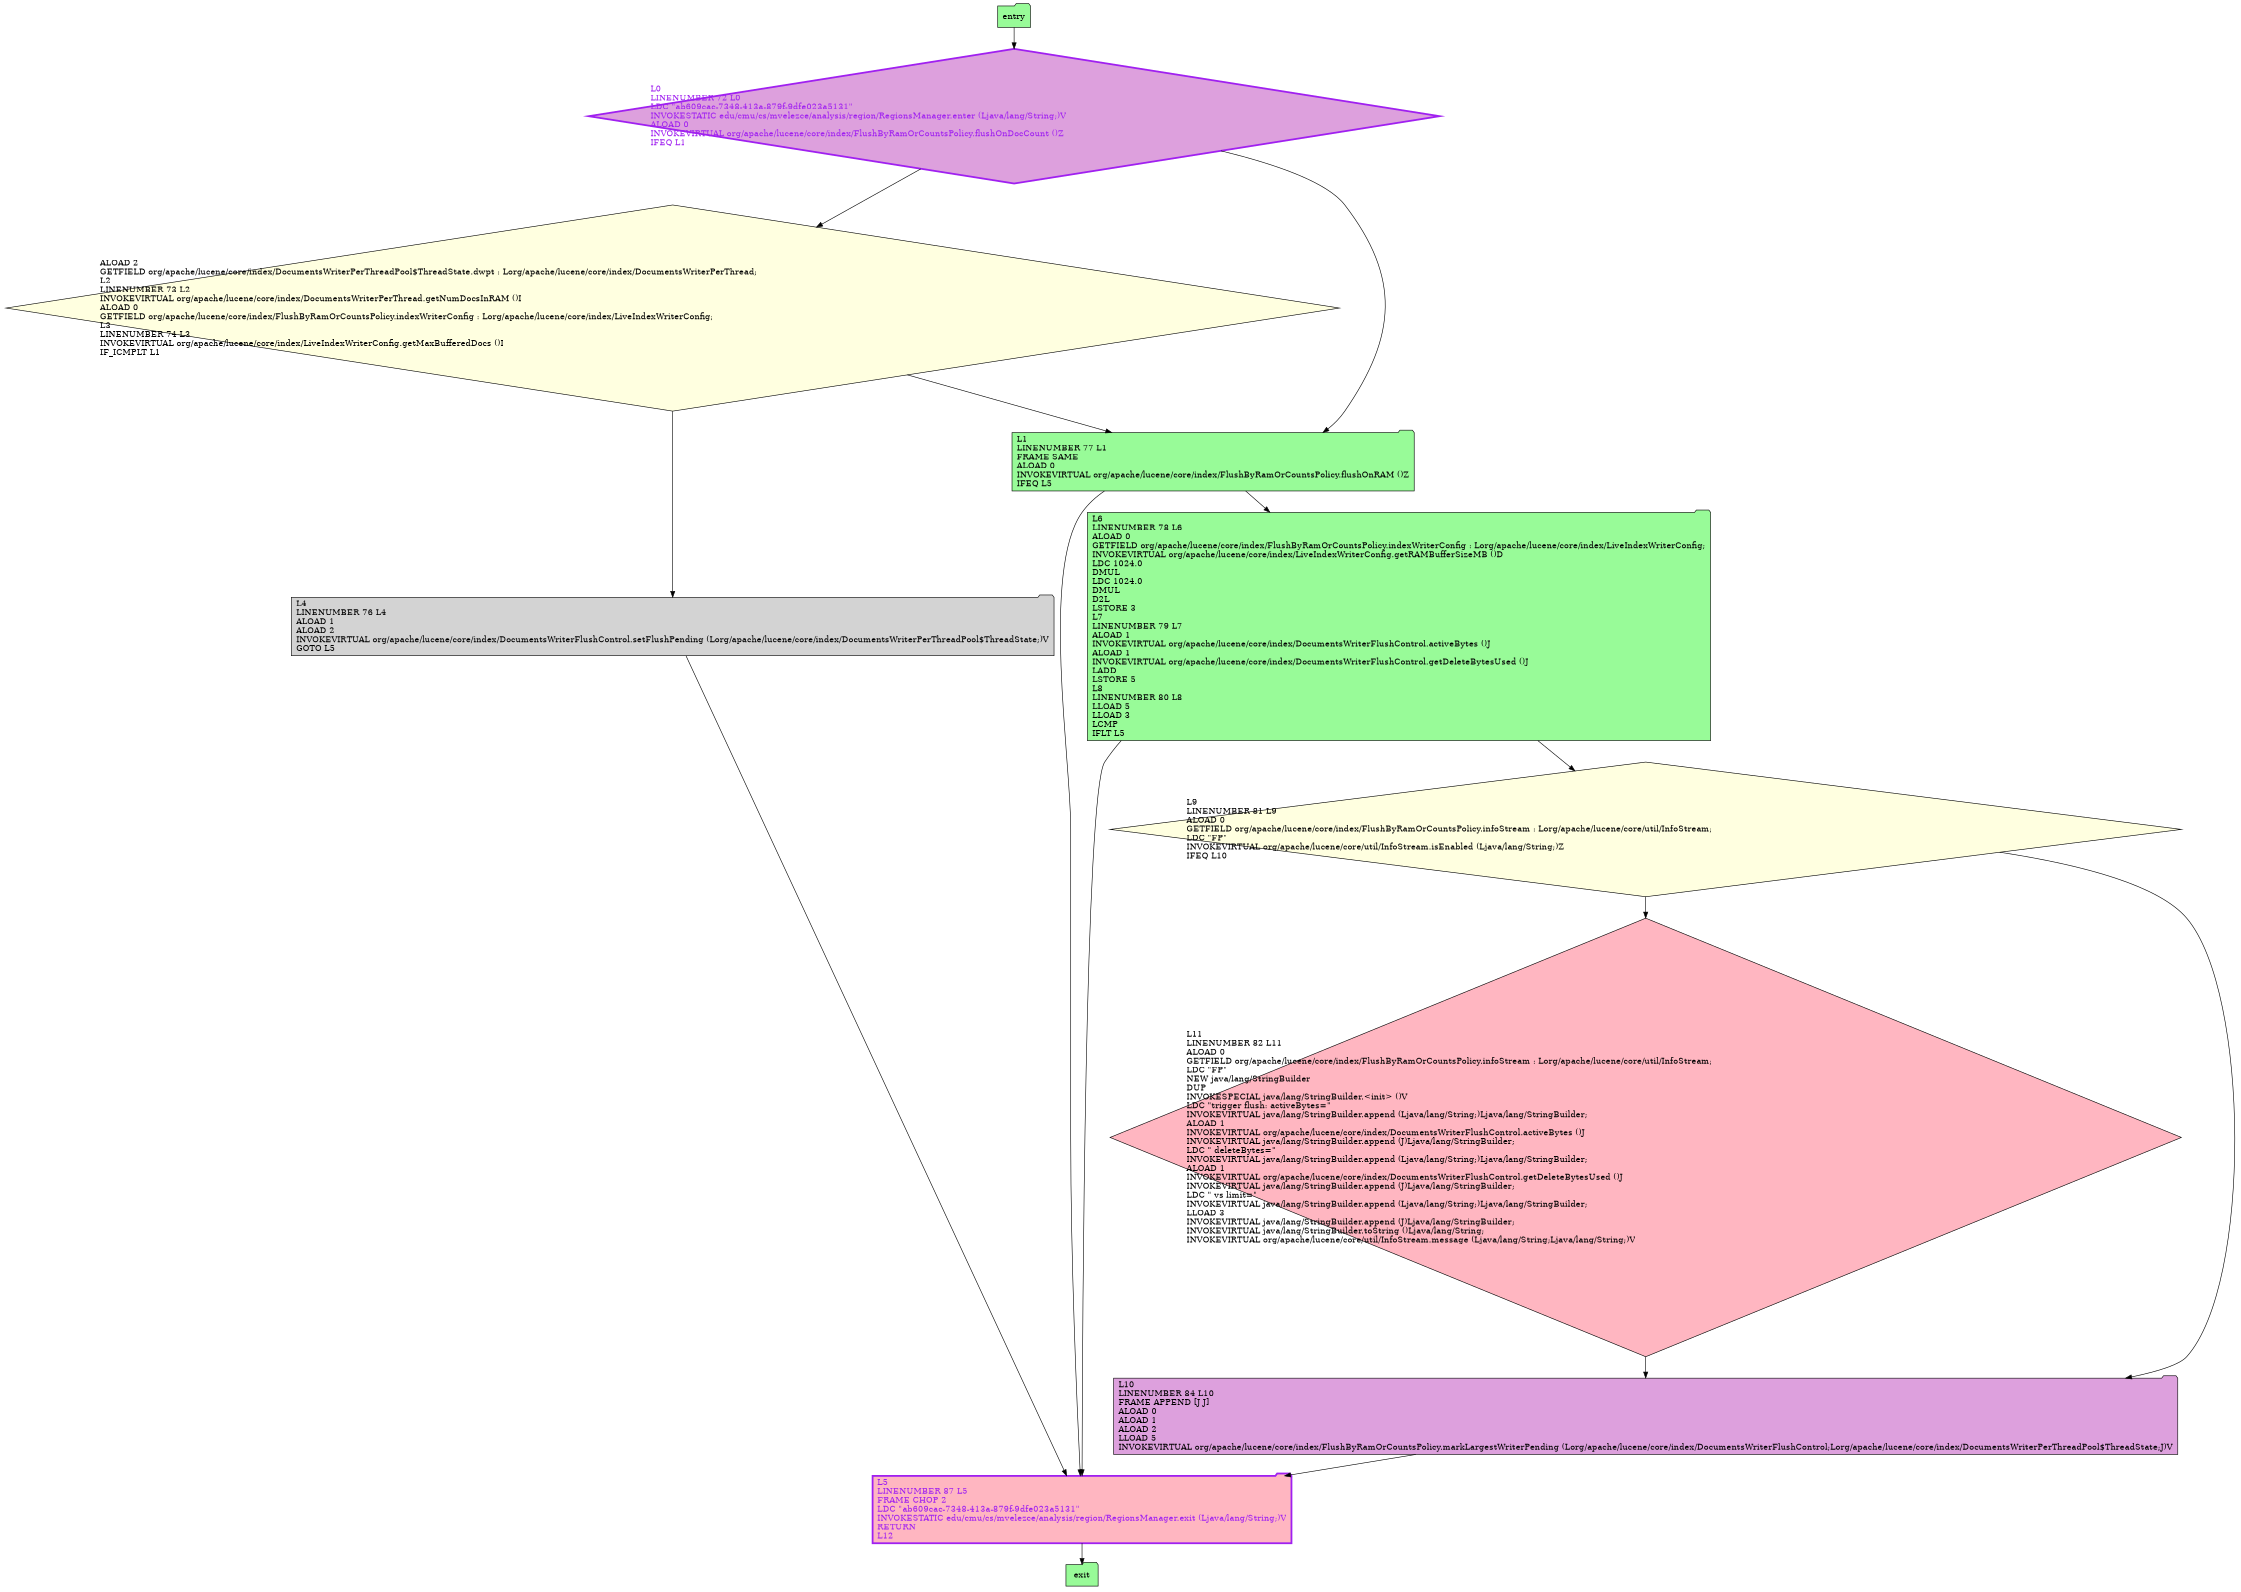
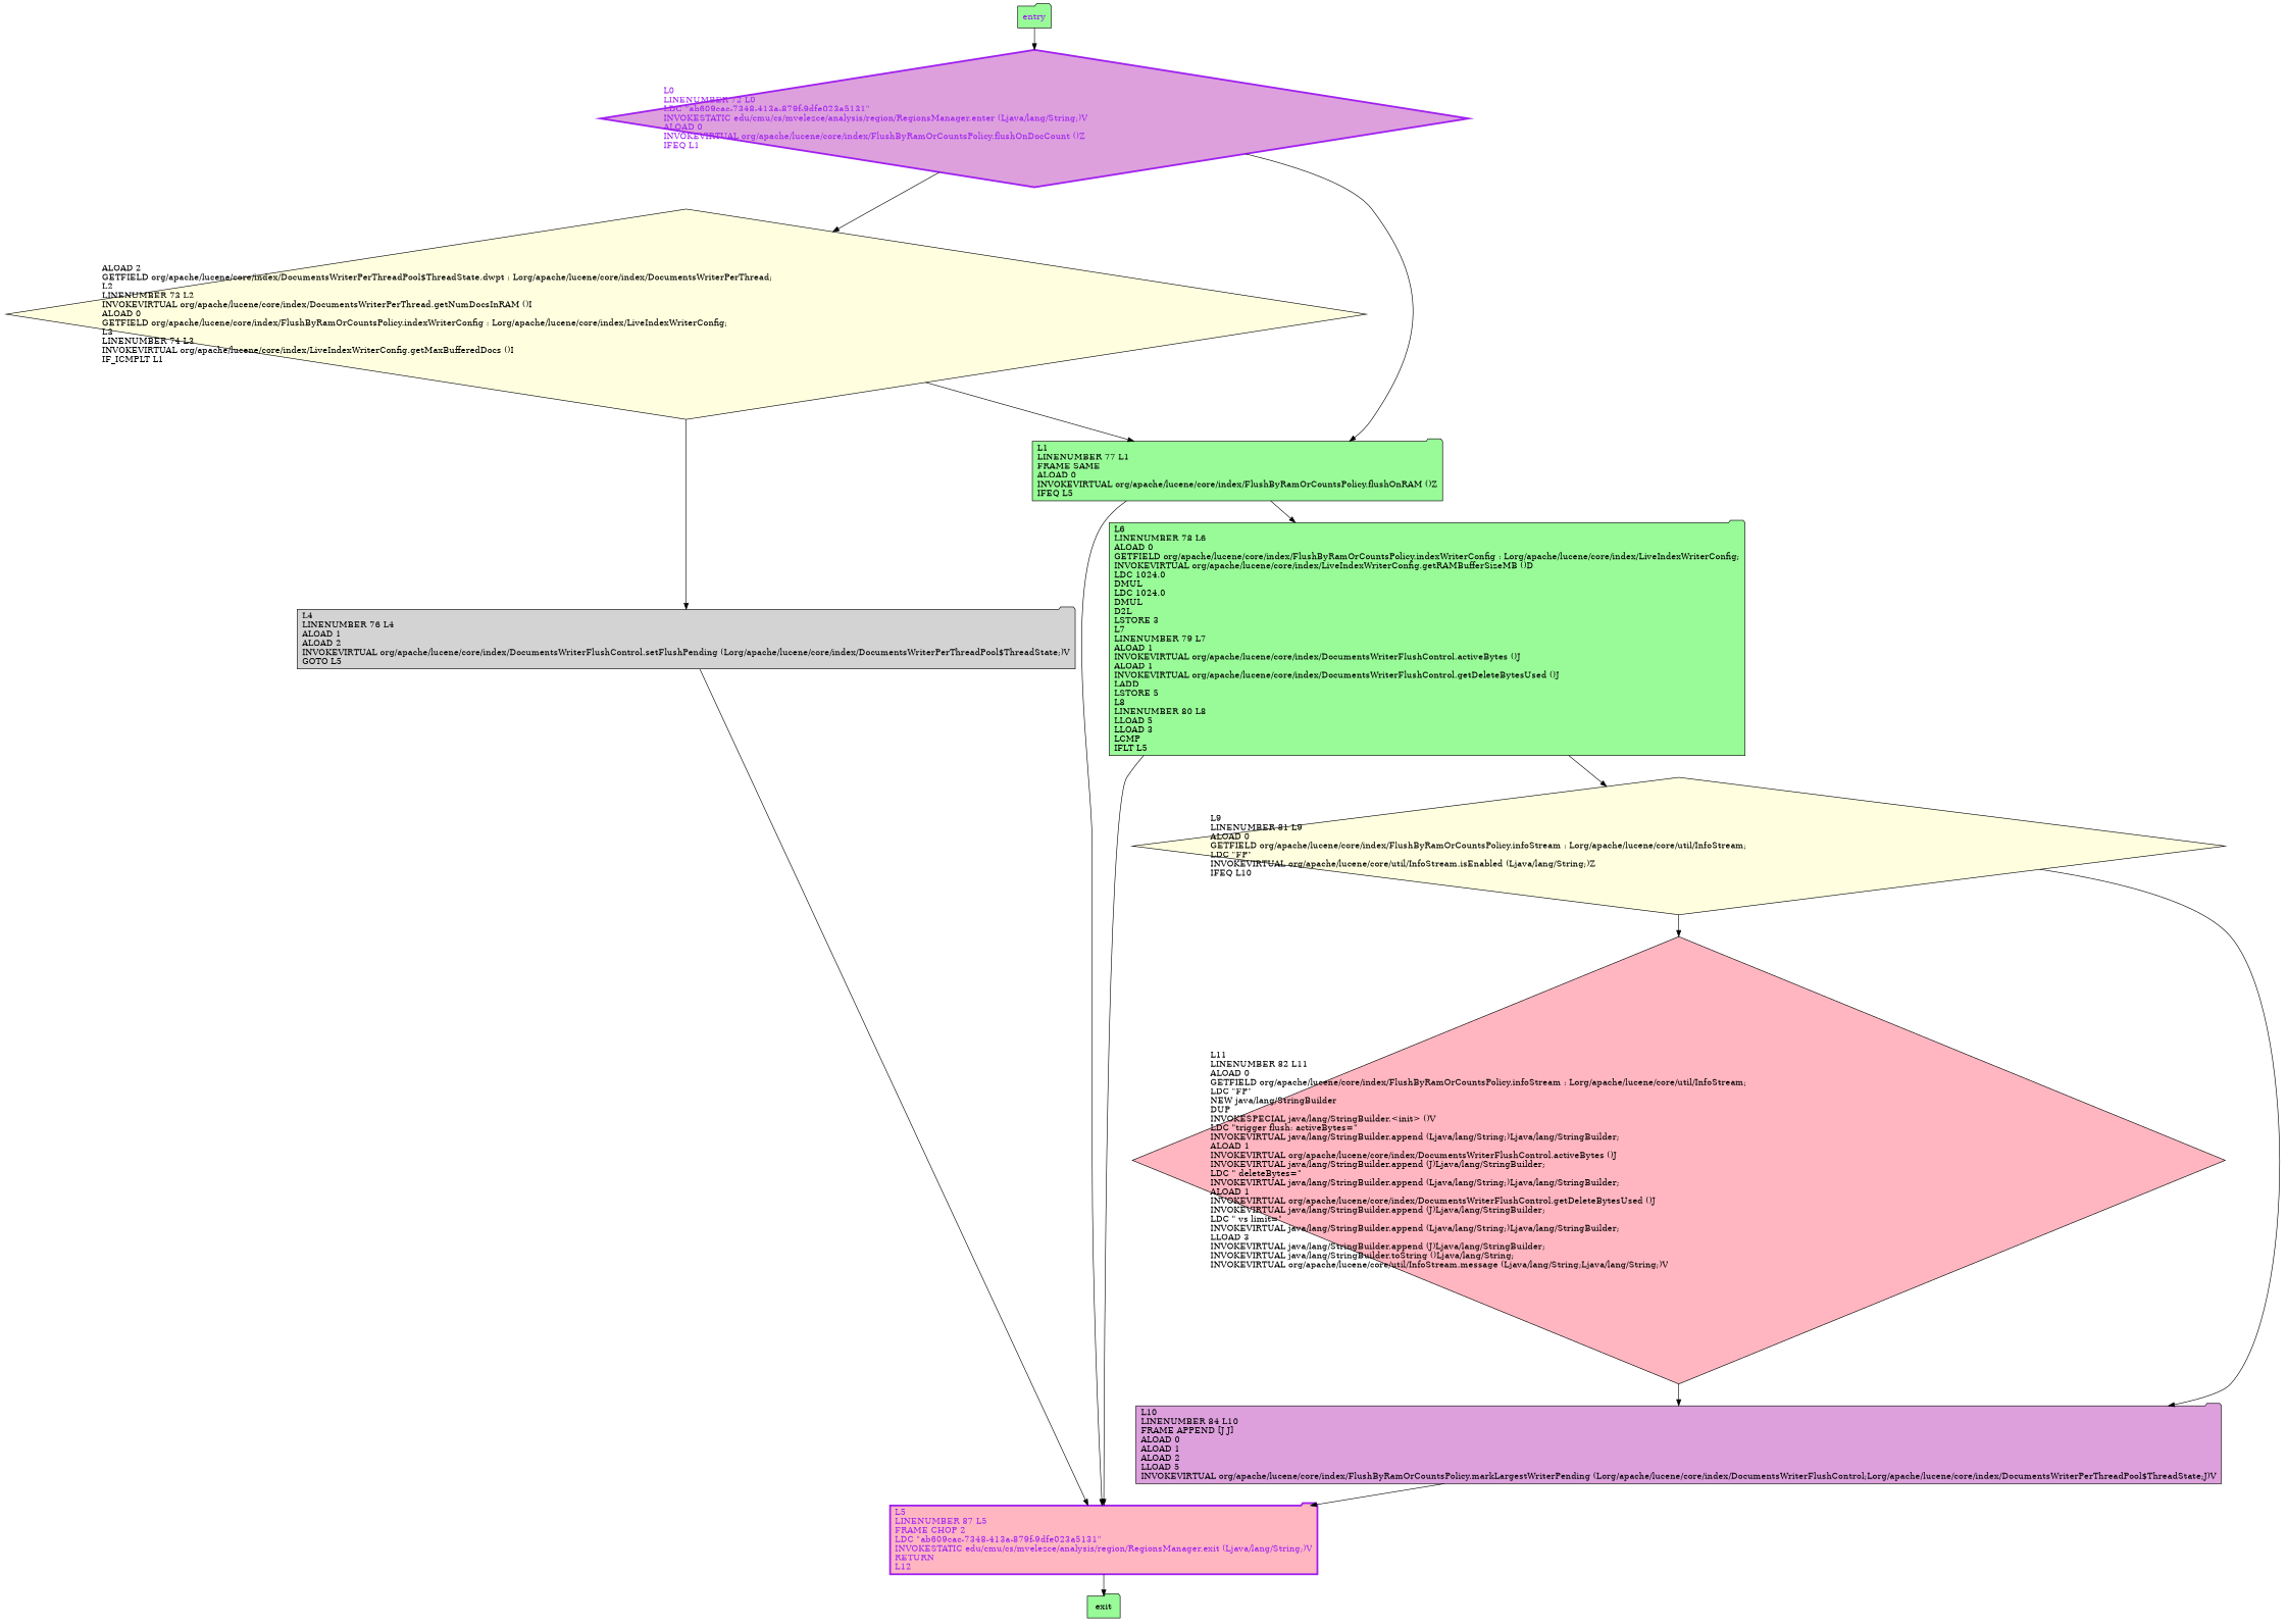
  digraph {
    node [shape=folder style=filled fillcolor=palegreen]
    n1 [color=purple fontcolor=purple label="L5\lLINENUMBER 87 L5\lFRAME CHOP 2\lLDC \"ab609cac-7348-413a-879f-9dfe023a5131\"\lINVOKESTATIC edu/cmu/cs/mvelezce/analysis/region/RegionsManager.exit (Ljava/lang/String;)V\lRETURN\lL12\l" penwidth=3 fillcolor=lightpink]
    exit
    n3 [label="L11\lLINENUMBER 82 L11\lALOAD 0\lGETFIELD org/apache/lucene/core/index/FlushByRamOrCountsPolicy.infoStream : Lorg/apache/lucene/core/util/InfoStream;\lLDC \"FP\"\lNEW java/lang/StringBuilder\lDUP\lINVOKESPECIAL java/lang/StringBuilder.\<init\> ()V\lLDC \"trigger flush: activeBytes=\"\lINVOKEVIRTUAL java/lang/StringBuilder.append (Ljava/lang/String;)Ljava/lang/StringBuilder;\lALOAD 1\lINVOKEVIRTUAL org/apache/lucene/core/index/DocumentsWriterFlushControl.activeBytes ()J\lINVOKEVIRTUAL java/lang/StringBuilder.append (J)Ljava/lang/StringBuilder;\lLDC \" deleteBytes=\"\lINVOKEVIRTUAL java/lang/StringBuilder.append (Ljava/lang/String;)Ljava/lang/StringBuilder;\lALOAD 1\lINVOKEVIRTUAL org/apache/lucene/core/index/DocumentsWriterFlushControl.getDeleteBytesUsed ()J\lINVOKEVIRTUAL java/lang/StringBuilder.append (J)Ljava/lang/StringBuilder;\lLDC \" vs limit=\"\lINVOKEVIRTUAL java/lang/StringBuilder.append (Ljava/lang/String;)Ljava/lang/StringBuilder;\lLLOAD 3\lINVOKEVIRTUAL java/lang/StringBuilder.append (J)Ljava/lang/StringBuilder;\lINVOKEVIRTUAL java/lang/StringBuilder.toString ()Ljava/lang/String;\lINVOKEVIRTUAL org/apache/lucene/core/util/InfoStream.message (Ljava/lang/String;Ljava/lang/String;)V\l" shape=diamond fillcolor=lightpink]
    n4 [label="L10\lLINENUMBER 84 L10\lFRAME APPEND [J J]\lALOAD 0\lALOAD 1\lALOAD 2\lLLOAD 5\lINVOKEVIRTUAL org/apache/lucene/core/index/FlushByRamOrCountsPolicy.markLargestWriterPending (Lorg/apache/lucene/core/index/DocumentsWriterFlushControl;Lorg/apache/lucene/core/index/DocumentsWriterPerThreadPool$ThreadState;J)V\l" fillcolor=plum]
    n5 [label="L4\lLINENUMBER 76 L4\lALOAD 1\lALOAD 2\lINVOKEVIRTUAL org/apache/lucene/core/index/DocumentsWriterFlushControl.setFlushPending (Lorg/apache/lucene/core/index/DocumentsWriterPerThreadPool$ThreadState;)V\lGOTO L5\l" fillcolor=lightgrey]
    n6 [label="L6\lLINENUMBER 78 L6\lALOAD 0\lGETFIELD org/apache/lucene/core/index/FlushByRamOrCountsPolicy.indexWriterConfig : Lorg/apache/lucene/core/index/LiveIndexWriterConfig;\lINVOKEVIRTUAL org/apache/lucene/core/index/LiveIndexWriterConfig.getRAMBufferSizeMB ()D\lLDC 1024.0\lDMUL\lLDC 1024.0\lDMUL\lD2L\lLSTORE 3\lL7\lLINENUMBER 79 L7\lALOAD 1\lINVOKEVIRTUAL org/apache/lucene/core/index/DocumentsWriterFlushControl.activeBytes ()J\lALOAD 1\lINVOKEVIRTUAL org/apache/lucene/core/index/DocumentsWriterFlushControl.getDeleteBytesUsed ()J\lLADD\lLSTORE 5\lL8\lLINENUMBER 80 L8\lLLOAD 5\lLLOAD 3\lLCMP\lIFLT L5\l"]
    n7 [label="L9\lLINENUMBER 81 L9\lALOAD 0\lGETFIELD org/apache/lucene/core/index/FlushByRamOrCountsPolicy.infoStream : Lorg/apache/lucene/core/util/InfoStream;\lLDC \"FP\"\lINVOKEVIRTUAL org/apache/lucene/core/util/InfoStream.isEnabled (Ljava/lang/String;)Z\lIFEQ L10\l" shape=diamond fillcolor=lightyellow]
    n8 [label="ALOAD 2\lGETFIELD org/apache/lucene/core/index/DocumentsWriterPerThreadPool$ThreadState.dwpt : Lorg/apache/lucene/core/index/DocumentsWriterPerThread;\lL2\lLINENUMBER 73 L2\lINVOKEVIRTUAL org/apache/lucene/core/index/DocumentsWriterPerThread.getNumDocsInRAM ()I\lALOAD 0\lGETFIELD org/apache/lucene/core/index/FlushByRamOrCountsPolicy.indexWriterConfig : Lorg/apache/lucene/core/index/LiveIndexWriterConfig;\lL3\lLINENUMBER 74 L3\lINVOKEVIRTUAL org/apache/lucene/core/index/LiveIndexWriterConfig.getMaxBufferedDocs ()I\lIF_ICMPLT L1\l" shape=diamond fillcolor=lightyellow]
    n9 [label="L1\lLINENUMBER 77 L1\lFRAME SAME\lALOAD 0\lINVOKEVIRTUAL org/apache/lucene/core/index/FlushByRamOrCountsPolicy.flushOnRAM ()Z\lIFEQ L5\l"]
    n10 [color=purple fontcolor=purple label="L0\lLINENUMBER 72 L0\lLDC \"ab609cac-7348-413a-879f-9dfe023a5131\"\lINVOKESTATIC edu/cmu/cs/mvelezce/analysis/region/RegionsManager.enter (Ljava/lang/String;)V\lALOAD 0\lINVOKEVIRTUAL org/apache/lucene/core/index/FlushByRamOrCountsPolicy.flushOnDocCount ()Z\lIFEQ L1\l" penwidth=3 shape=diamond fillcolor=plum]
-   entry
+   entry [fontcolor=purple]
    n1 -> exit
    n3 -> n4
    n4 -> n1
    n5 -> n1
    n6 -> n1
    n6 -> n7
    n7 -> n3
    n7 -> n4
    n8 -> n5
    n8 -> n9
    n9 -> n1
    n9 -> n6
    n10 -> n8
    n10 -> n9
    entry -> n10
  }
